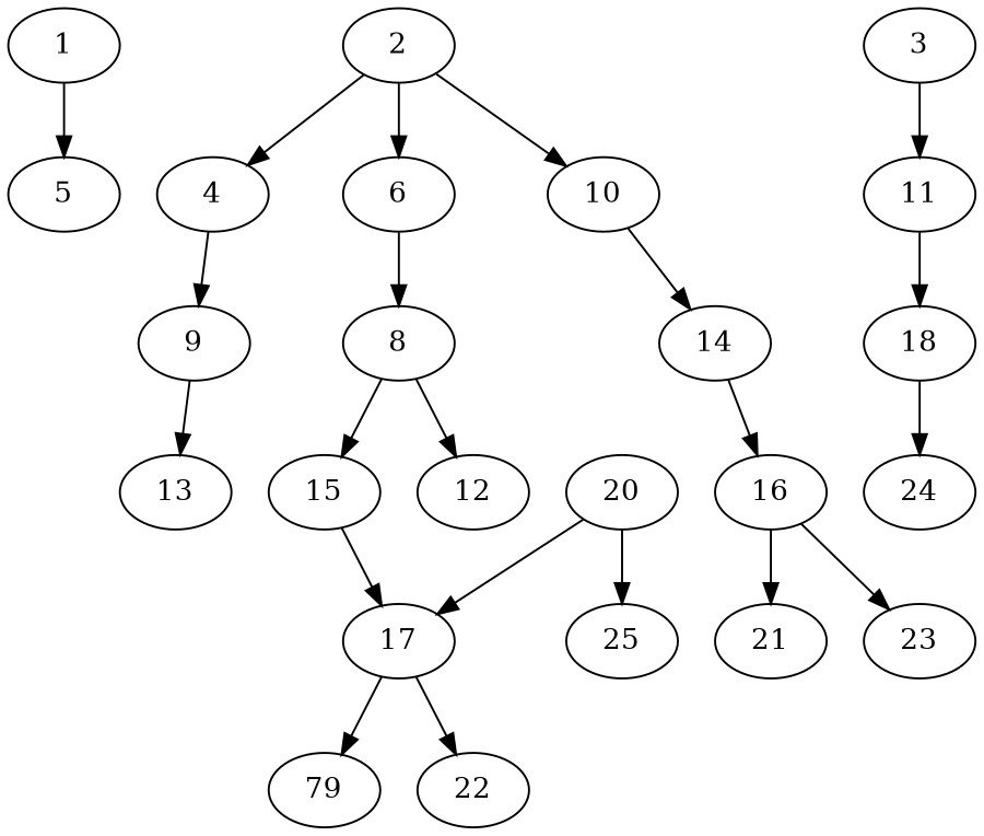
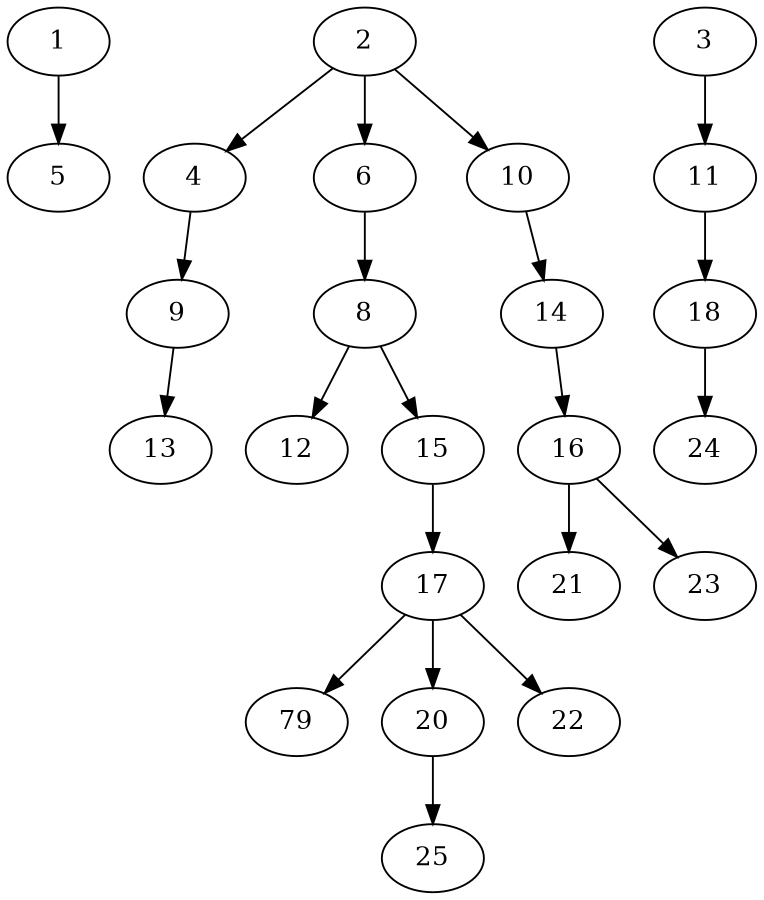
  digraph {
    node [alpha=0.12]
    1 [alpha=0.11]
    5
    2 [alpha=0.00]
    4 [alpha=0.07]
    6 [alpha=0.16]
    10 [alpha=0.01]
    9 [alpha=0.13]
    8
    14 [alpha=0.18]
    13 [alpha=0.19]
    12 [alpha=0.10]
    15 [alpha=0.09]
    16
    3 [alpha=0.05]
    11 [alpha=0.06]
    18 [alpha=0.15]
    24 [alpha=0.03]
    17 [alpha=0.20]
    n19 [alpha=0.09 label=79]
    20 [alpha=0.14]
    22 [alpha=0.16]
    21 [alpha=0.06]
    23 [alpha=0.01]
    25 [alpha=0.13]
    1 -> 5
    2 -> 4
    2 -> 6
    2 -> 10
    4 -> 9
    6 -> 8
    10 -> 14
    9 -> 13
    8 -> 12
    8 -> 15
    14 -> 16
    15 -> 17
    16 -> 21
    16 -> 23
    3 -> 11
    11 -> 18
    18 -> 24
    17 -> n19
-   20 -> 17
+   17 -> 20
    17 -> 22
    20 -> 25
  }
